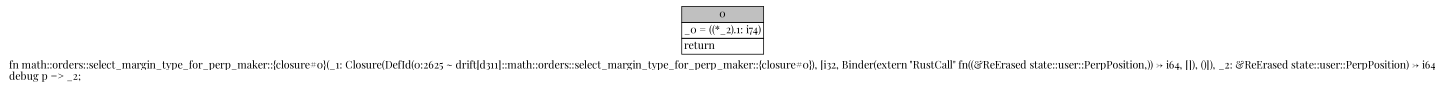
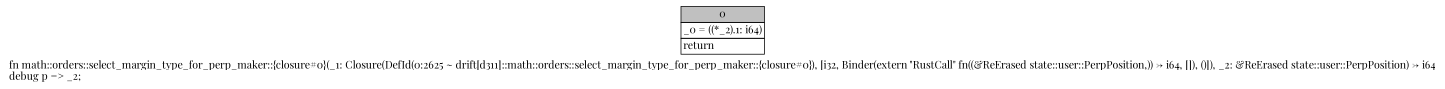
  digraph {
    fontname="Playfair Display"
    label=<fn math::orders::select_margin_type_for_perp_maker::{closure#0}(_1: Closure(DefId(0:2625 ~ drift[d311]::math::orders::select_margin_type_for_perp_maker::{closure#0}), [i32, Binder(extern &quot;RustCall&quot; fn((&amp;ReErased state::user::PerpPosition,)) -&gt; i64, []), ()]), _2: &amp;ReErased state::user::PerpPosition) -&gt; i64<br align="left"/>debug p =&gt; _2;<br align="left"/>>
-   n1 [fontname="Playfair Display" label=<<table border="0" cellborder="1" cellspacing="0"><tr><td bgcolor="gray" align="center" colspan="1">0</td></tr><tr><td align="left" balign="left">_0 = ((*_2).1: i74)<br/></td></tr><tr><td align="left">return</td></tr></table>> shape=none]
+   n1 [fontname="Playfair Display" label=<<table border="0" cellborder="1" cellspacing="0"><tr><td bgcolor="gray" align="center" colspan="1">0</td></tr><tr><td align="left" balign="left">_0 = ((*_2).1: i64)<br/></td></tr><tr><td align="left">return</td></tr></table>> shape=none]
  }
